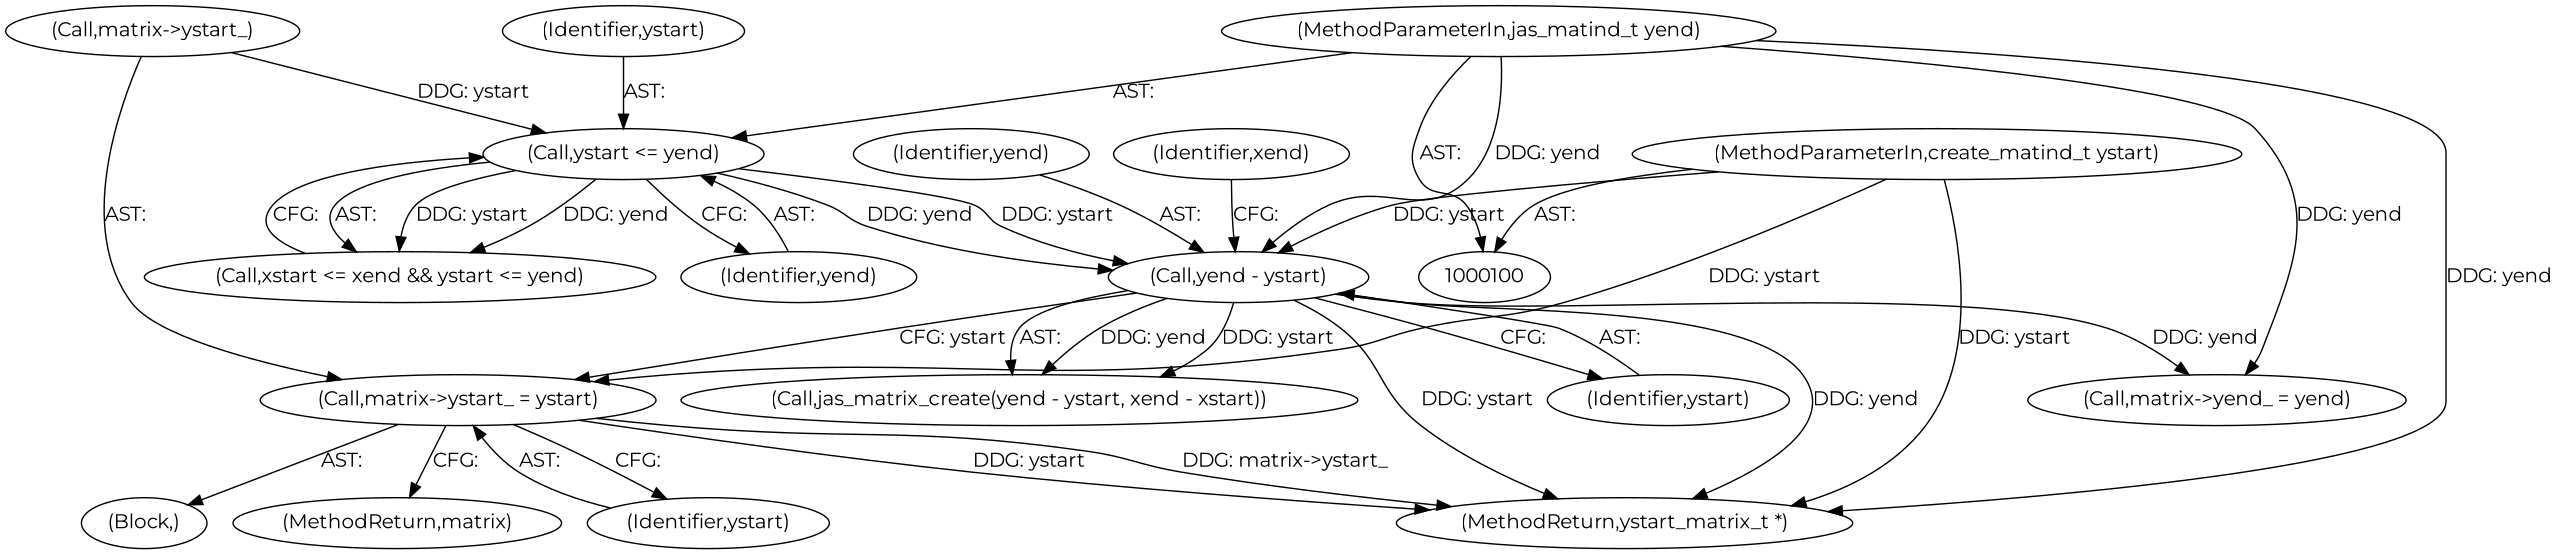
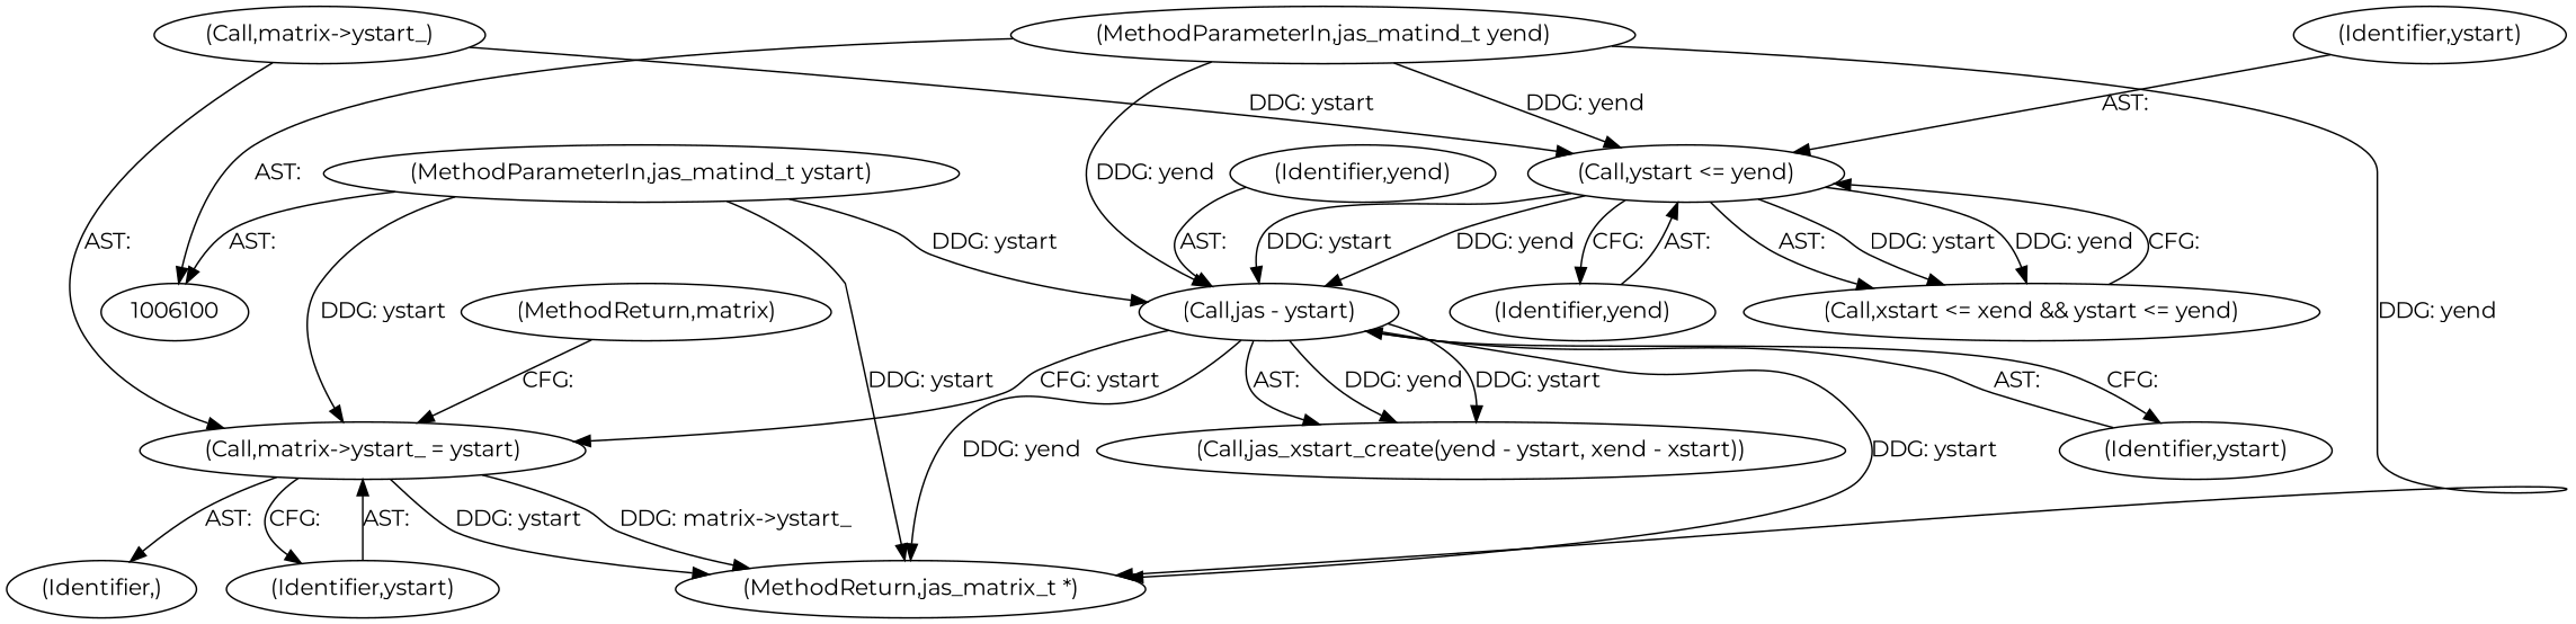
  digraph {
    fontname=Montserrat
    node [fontname=Montserrat]
    edge [fontname=Montserrat]
    n1 [label="(Call,matrix->ystart_ = ystart)"]
    n2 [label="(Identifier,ystart)"]
-   n3 [label="(Block,)"]
-   n4 [label="(MethodReturn,ystart_matrix_t *)"]
-   n5 [label="(Call,yend - ystart)"]
-   n6 [label="(Call,matrix->yend_ = yend)"]
+   n3 [label="(Identifier,)"]
+   n4 [label="(MethodReturn,jas_matrix_t *)"]
+   n5 [label="(Call,jas - ystart)"]
    n7 [label="(Identifier,ystart)"]
-   n8 [label="(Call,jas_matrix_create(yend - ystart, xend - xstart))"]
+   n8 [label="(Call,jas_xstart_create(yend - ystart, xend - xstart))"]
    n9 [label="(Call,ystart <= yend)"]
    n10 [label="(Identifier,yend)"]
    n11 [label="(Call,xstart <= xend && ystart <= yend)"]
-   n12 [label="(MethodParameterIn,create_matind_t ystart)"]
-   1000100
+   n12 [label="(MethodParameterIn,jas_matind_t ystart)"]
+   1000100 [label=1006100]
    n14 [label="(MethodParameterIn,jas_matind_t yend)"]
    n15 [label="(Identifier,yend)"]
-   n16 [label="(Identifier,xend)"]
    n17 [label="(Call,matrix->ystart_)"]
    n18 [label="(Identifier,ystart)"]
    n19 [label="(MethodReturn,matrix)"]
    n1 -> n2 [label="CFG: "]
    n1 -> n3 [label="AST: "]
    n1 -> n4 [label="DDG: ystart"]
    n1 -> n4 [label="DDG: matrix->ystart_"]
    n2 -> n1 [label="AST: "]
    n5 -> n1 [label="CFG: ystart"]
    n5 -> n4 [label="DDG: yend"]
    n5 -> n4 [label="DDG: ystart"]
-   n5 -> n6 [label="DDG: yend"]
    n5 -> n7 [label="CFG: "]
    n5 -> n8 [label="AST: "]
    n5 -> n8 [label="DDG: yend"]
    n5 -> n8 [label="DDG: ystart"]
    n7 -> n5 [label="AST: "]
    n9 -> n5 [label="DDG: yend"]
    n9 -> n5 [label="DDG: ystart"]
    n9 -> n10 [label="CFG: "]
    n9 -> n11 [label="AST: "]
    n9 -> n11 [label="DDG: ystart"]
    n9 -> n11 [label="DDG: yend"]
    n10 -> n9 [label="AST: "]
    n11 -> n9 [label="CFG: "]
    n12 -> n1 [label="DDG: ystart"]
    n12 -> n4 [label="DDG: ystart"]
    n12 -> n5 [label="DDG: ystart"]
    n12 -> 1000100 [label="AST: "]
    n14 -> n4 [label="DDG: yend"]
    n14 -> n5 [label="DDG: yend"]
-   n14 -> n6 [label="DDG: yend"]
-   n14 -> n9 [label="AST: "]
+   n14 -> n9 [label="DDG: yend"]
    n14 -> 1000100 [label="AST: "]
    n15 -> n5 [label="AST: "]
-   n16 -> n5 [label="CFG: "]
    n17 -> n1 [label="AST: "]
    n17 -> n9 [label="DDG: ystart"]
    n18 -> n9 [label="AST: "]
-   n1 -> n19 [label="CFG: "]
+   n19 -> n1 [label="CFG: "]
  }
